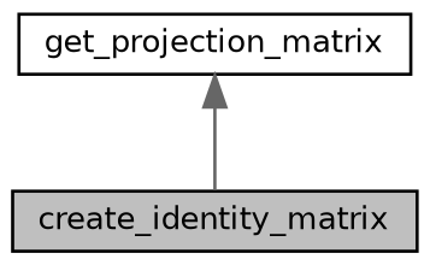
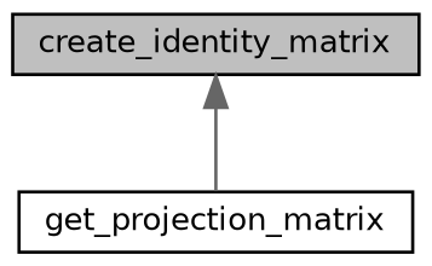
  digraph {
    rankdir=TB
    node [color=black fontname=Helvetica fontsize=10 shape=record style=filled]
    n1 [fillcolor=grey75 fontcolor=black height=0.2 label=create_identity_matrix width=0.4]
    n2 [fillcolor=white height=0.2 label=get_projection_matrix width=0.4]
-   n2 -> n1 [color=gray40 dir=back fontname=Helvetica fontsize=10 labelfontname=Helvetica labelfontsize=10 style=solid]
+   n1 -> n2 [color=gray40 dir=back fontname=Helvetica fontsize=10 labelfontname=Helvetica labelfontsize=10 style=solid]
  }
